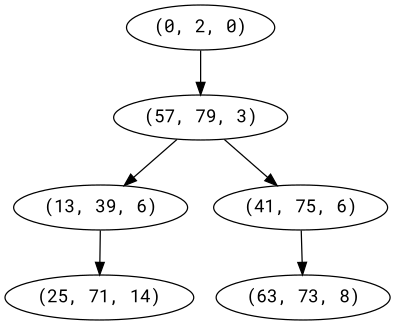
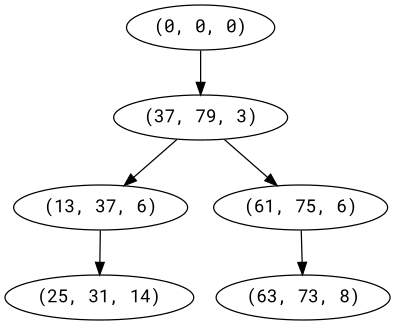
  digraph {
    fontname="Roboto Mono"
    node [fontname="Roboto Mono"]
    edge [fontname="Roboto Mono"]
-   "(0, 0, 0)" [label="(0, 2, 0)"]
-   "(57, 79, 3)"
-   "(13, 39, 6)"
-   "(25, 31, 14)" [label="(25, 71, 14)"]
-   "(61, 75, 6)" [label="(41, 75, 6)"]
+   "(0, 0, 0)"
+   "(57, 79, 3)" [label="(37, 79, 3)"]
+   "(13, 39, 6)" [label="(13, 37, 6)"]
+   "(25, 31, 14)"
+   "(61, 75, 6)"
    n6 [label="(63, 73, 8)"]
    "(0, 0, 0)" -> "(57, 79, 3)"
    "(57, 79, 3)" -> "(13, 39, 6)"
    "(57, 79, 3)" -> "(61, 75, 6)"
    "(13, 39, 6)" -> "(25, 31, 14)"
    "(61, 75, 6)" -> n6
  }
